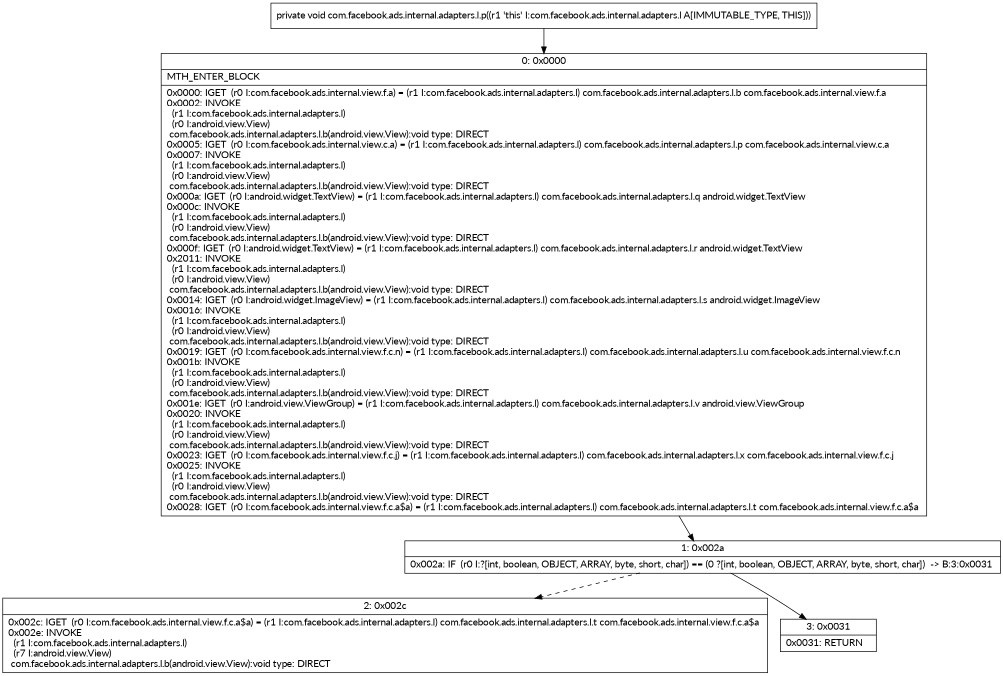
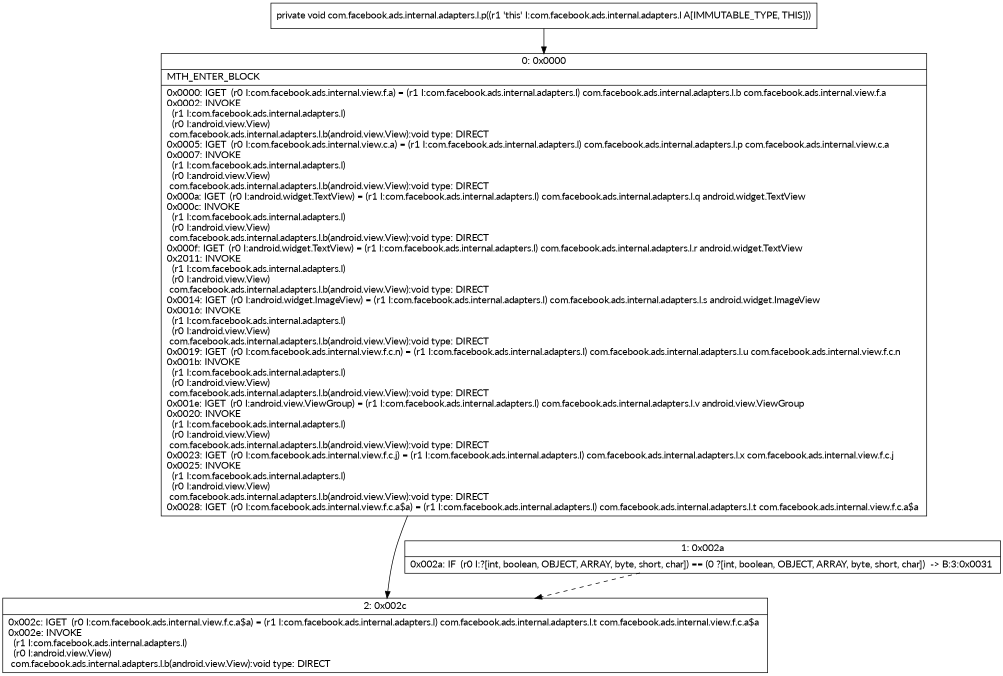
  digraph {
    fontname=Lato
    node [fontname=Lato shape=record]
    edge [fontname=Lato]
    n1 [label="{0\:\ 0x0000|MTH_ENTER_BLOCK\l|0x0000: IGET  (r0 I:com.facebook.ads.internal.view.f.a) = (r1 I:com.facebook.ads.internal.adapters.l) com.facebook.ads.internal.adapters.l.b com.facebook.ads.internal.view.f.a \l0x0002: INVOKE  \l  (r1 I:com.facebook.ads.internal.adapters.l)\l  (r0 I:android.view.View)\l com.facebook.ads.internal.adapters.l.b(android.view.View):void type: DIRECT \l0x0005: IGET  (r0 I:com.facebook.ads.internal.view.c.a) = (r1 I:com.facebook.ads.internal.adapters.l) com.facebook.ads.internal.adapters.l.p com.facebook.ads.internal.view.c.a \l0x0007: INVOKE  \l  (r1 I:com.facebook.ads.internal.adapters.l)\l  (r0 I:android.view.View)\l com.facebook.ads.internal.adapters.l.b(android.view.View):void type: DIRECT \l0x000a: IGET  (r0 I:android.widget.TextView) = (r1 I:com.facebook.ads.internal.adapters.l) com.facebook.ads.internal.adapters.l.q android.widget.TextView \l0x000c: INVOKE  \l  (r1 I:com.facebook.ads.internal.adapters.l)\l  (r0 I:android.view.View)\l com.facebook.ads.internal.adapters.l.b(android.view.View):void type: DIRECT \l0x000f: IGET  (r0 I:android.widget.TextView) = (r1 I:com.facebook.ads.internal.adapters.l) com.facebook.ads.internal.adapters.l.r android.widget.TextView \l0x2011: INVOKE  \l  (r1 I:com.facebook.ads.internal.adapters.l)\l  (r0 I:android.view.View)\l com.facebook.ads.internal.adapters.l.b(android.view.View):void type: DIRECT \l0x0014: IGET  (r0 I:android.widget.ImageView) = (r1 I:com.facebook.ads.internal.adapters.l) com.facebook.ads.internal.adapters.l.s android.widget.ImageView \l0x0016: INVOKE  \l  (r1 I:com.facebook.ads.internal.adapters.l)\l  (r0 I:android.view.View)\l com.facebook.ads.internal.adapters.l.b(android.view.View):void type: DIRECT \l0x0019: IGET  (r0 I:com.facebook.ads.internal.view.f.c.n) = (r1 I:com.facebook.ads.internal.adapters.l) com.facebook.ads.internal.adapters.l.u com.facebook.ads.internal.view.f.c.n \l0x001b: INVOKE  \l  (r1 I:com.facebook.ads.internal.adapters.l)\l  (r0 I:android.view.View)\l com.facebook.ads.internal.adapters.l.b(android.view.View):void type: DIRECT \l0x001e: IGET  (r0 I:android.view.ViewGroup) = (r1 I:com.facebook.ads.internal.adapters.l) com.facebook.ads.internal.adapters.l.v android.view.ViewGroup \l0x0020: INVOKE  \l  (r1 I:com.facebook.ads.internal.adapters.l)\l  (r0 I:android.view.View)\l com.facebook.ads.internal.adapters.l.b(android.view.View):void type: DIRECT \l0x0023: IGET  (r0 I:com.facebook.ads.internal.view.f.c.j) = (r1 I:com.facebook.ads.internal.adapters.l) com.facebook.ads.internal.adapters.l.x com.facebook.ads.internal.view.f.c.j \l0x0025: INVOKE  \l  (r1 I:com.facebook.ads.internal.adapters.l)\l  (r0 I:android.view.View)\l com.facebook.ads.internal.adapters.l.b(android.view.View):void type: DIRECT \l0x0028: IGET  (r0 I:com.facebook.ads.internal.view.f.c.a$a) = (r1 I:com.facebook.ads.internal.adapters.l) com.facebook.ads.internal.adapters.l.t com.facebook.ads.internal.view.f.c.a$a \l}"]
    n2 [label="{1\:\ 0x002a|0x002a: IF  (r0 I:?[int, boolean, OBJECT, ARRAY, byte, short, char]) == (0 ?[int, boolean, OBJECT, ARRAY, byte, short, char])  \-\> B:3:0x0031 \l}"]
-   n3 [label="{2\:\ 0x002c|0x002c: IGET  (r0 I:com.facebook.ads.internal.view.f.c.a$a) = (r1 I:com.facebook.ads.internal.adapters.l) com.facebook.ads.internal.adapters.l.t com.facebook.ads.internal.view.f.c.a$a \l0x002e: INVOKE  \l  (r1 I:com.facebook.ads.internal.adapters.l)\l  (r7 I:android.view.View)\l com.facebook.ads.internal.adapters.l.b(android.view.View):void type: DIRECT \l}"]
-   n4 [label="{3\:\ 0x0031|0x0031: RETURN   \l}"]
+   n3 [label="{2\:\ 0x002c|0x002c: IGET  (r0 I:com.facebook.ads.internal.view.f.c.a$a) = (r1 I:com.facebook.ads.internal.adapters.l) com.facebook.ads.internal.adapters.l.t com.facebook.ads.internal.view.f.c.a$a \l0x002e: INVOKE  \l  (r1 I:com.facebook.ads.internal.adapters.l)\l  (r0 I:android.view.View)\l com.facebook.ads.internal.adapters.l.b(android.view.View):void type: DIRECT \l}"]
    n5 [label="{private void com.facebook.ads.internal.adapters.l.p((r1 'this' I:com.facebook.ads.internal.adapters.l A[IMMUTABLE_TYPE, THIS])) }"]
-   n1 -> n2
+   n1 -> n3
    n2 -> n3 [style=dashed]
-   n2 -> n4
    n5 -> n1
  }
